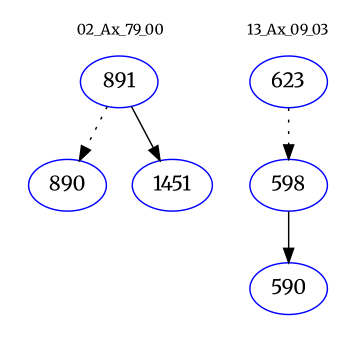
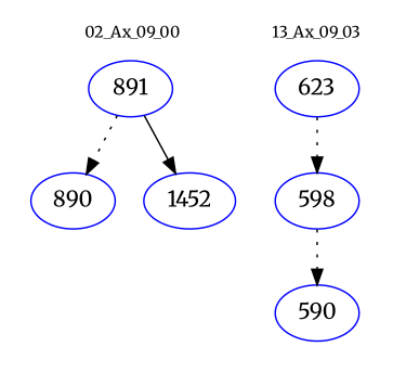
  digraph {
    fontname=Merriweather
    node [color=blue fontname=Merriweather]
    edge [color=black fontname=Merriweather style=dotted]
    n1 [label=891]
    n2 [label=890]
-   n3 [label=1451]
+   n3 [label=1452]
    n4 [label=598]
    n5 [label=590]
    n6 [label=623]
    subgraph cluster_1 {
      color=white
      fontsize=10
-     label="02_Ax_79_00"
+     label="02_Ax_09_00"
      n1
      n2
      n3
    }
    subgraph cluster_2 {
      color=white
      fontsize=10
      label="13_Ax_09_03"
      n4
      n5
      n6
    }
    n1 -> n2
    n1 -> n3 [style=solid]
-   n4 -> n5 [style=solid]
+   n4 -> n5
    n6 -> n4
  }
